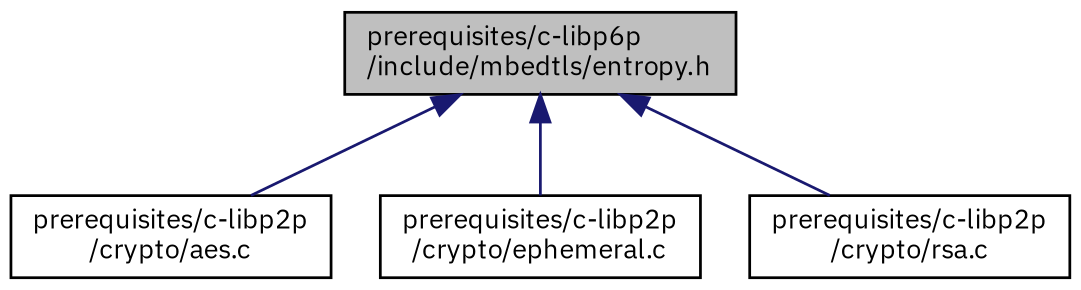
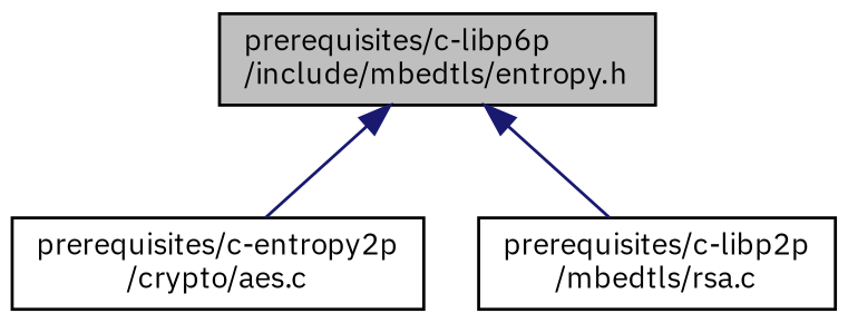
  digraph {
    fontname="IBM Plex Sans"
    node [color=black fillcolor=white fontname="IBM Plex Sans" fontsize=10 shape=record style=filled]
    edge [color=midnightblue dir=back fontname="IBM Plex Sans" fontsize=10 labelfontname=Helvetica labelfontsize=10 style=solid]
    n1 [fillcolor=grey75 fontcolor=black height=0.2 label="prerequisites/c-libp6p\l/include/mbedtls/entropy.h" width=0.4]
-   n2 [height=0.2 label="prerequisites/c-libp2p\l/crypto/aes.c" width=0.4]
-   n3 [height=0.2 label="prerequisites/c-libp2p\l/crypto/ephemeral.c" width=0.4]
-   n4 [height=0.2 label="prerequisites/c-libp2p\l/crypto/rsa.c" width=0.4]
+   n2 [height=0.2 label="prerequisites/c-entropy2p\l/crypto/aes.c" width=0.4]
+   n4 [height=0.2 label="prerequisites/c-libp2p\l/mbedtls/rsa.c" width=0.4]
    n1 -> n2
-   n1 -> n3
    n1 -> n4
  }
